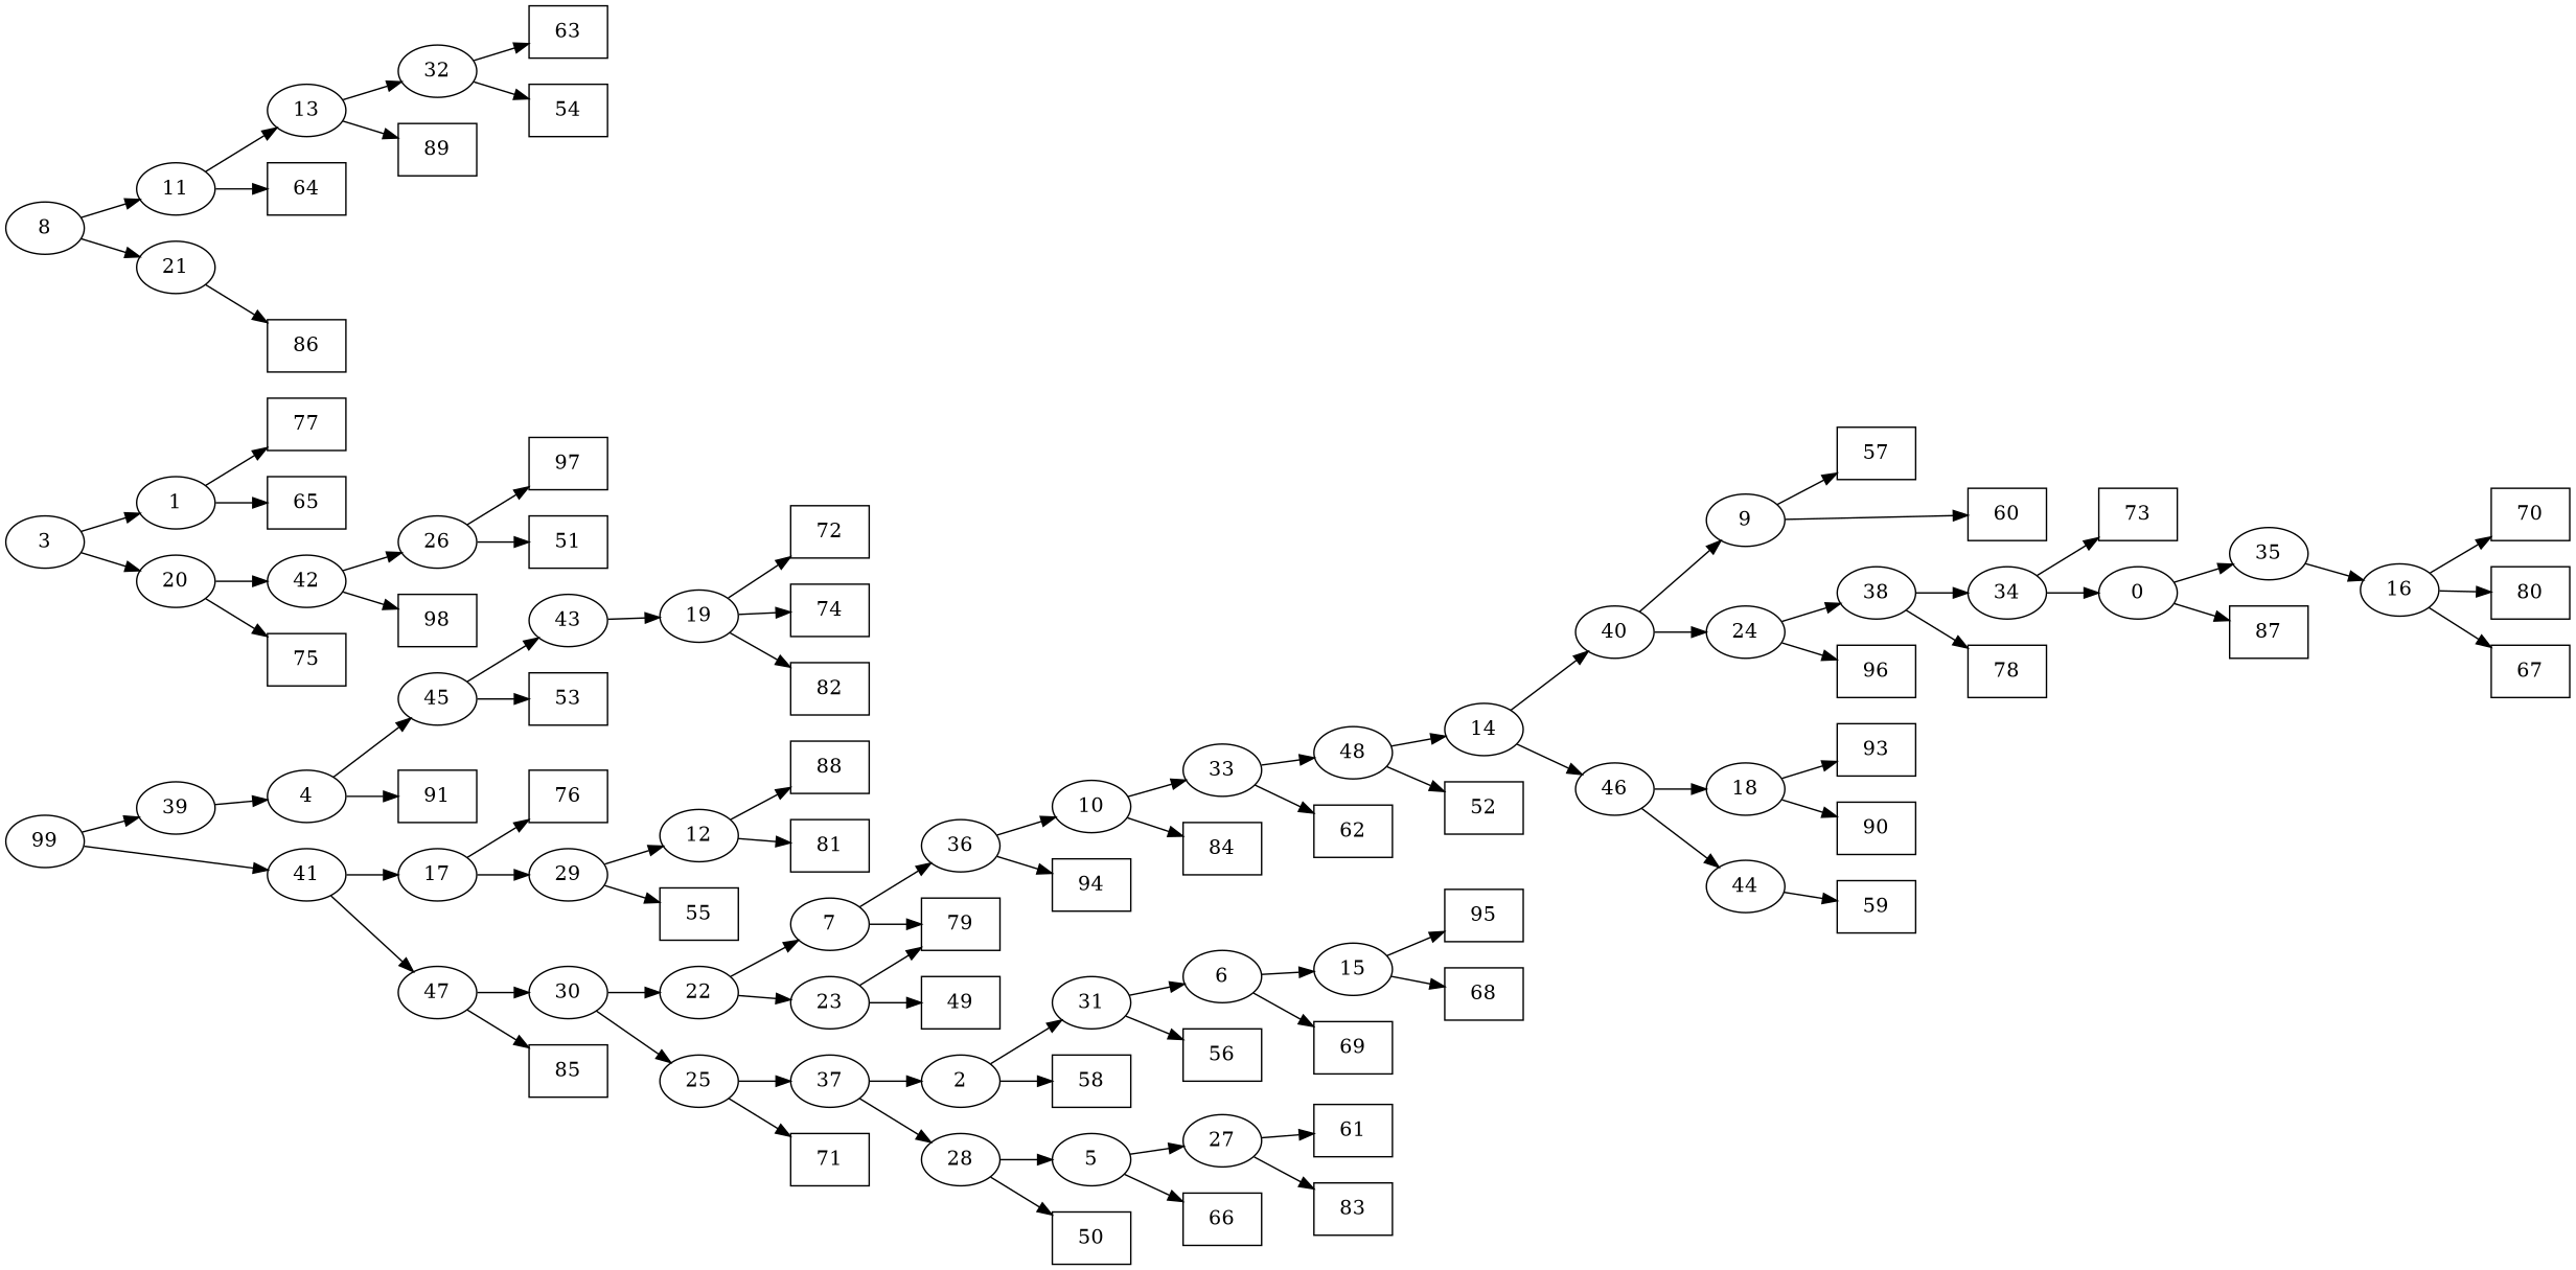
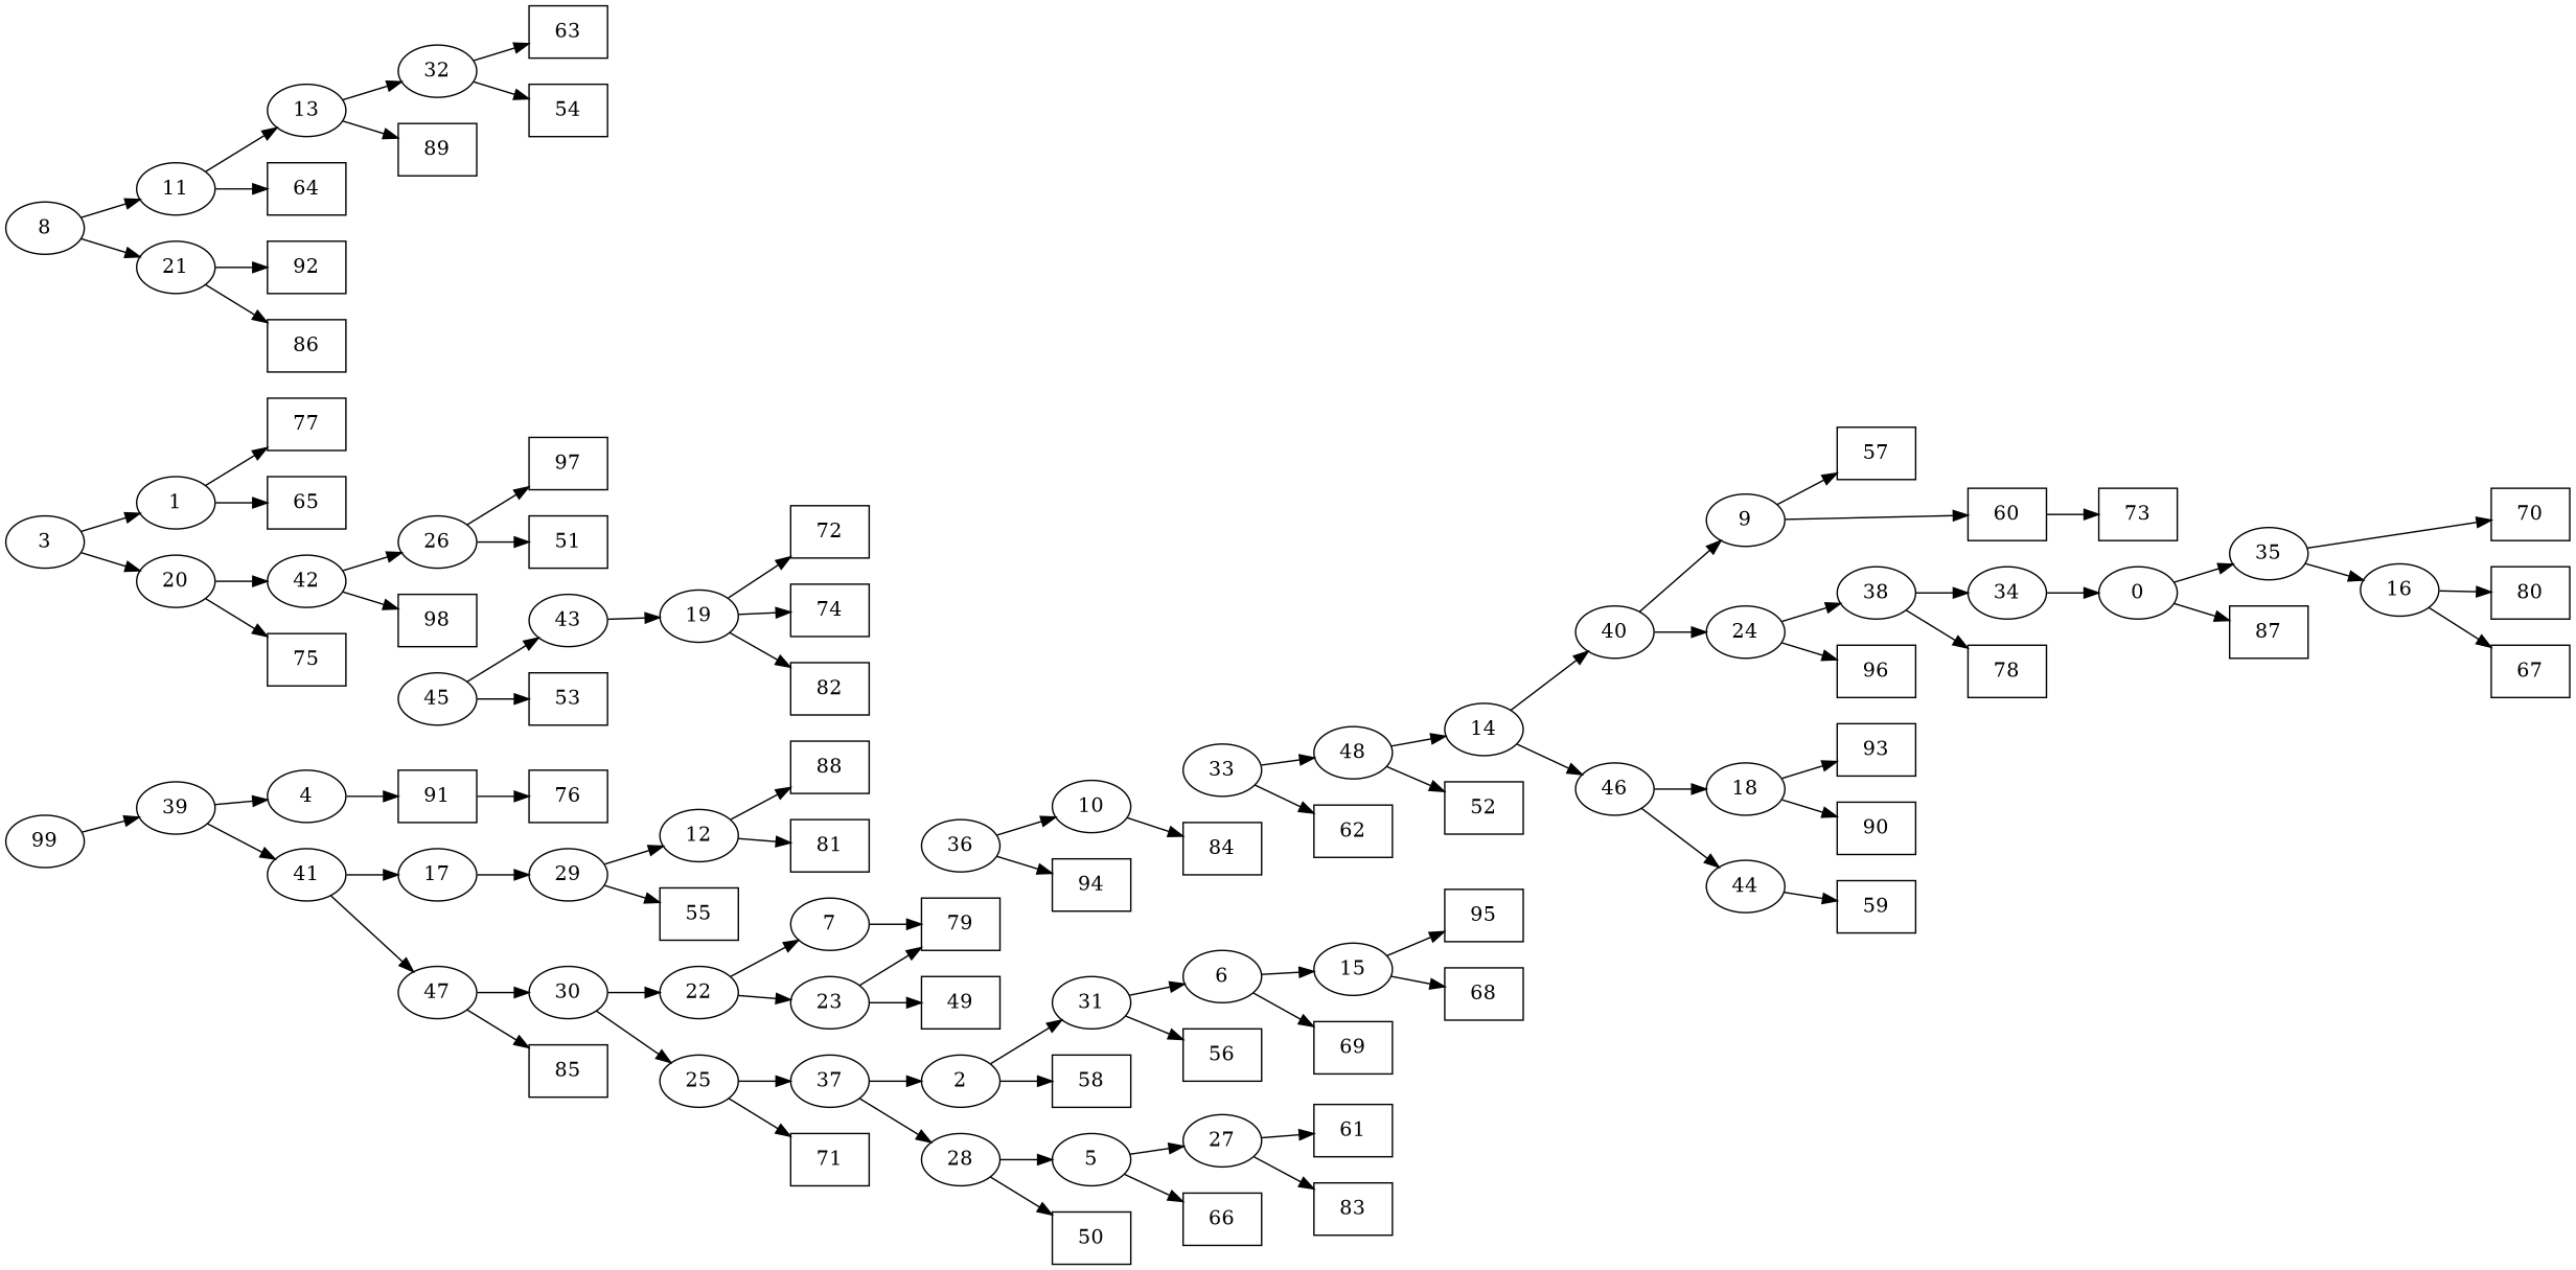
  digraph {
    rankdir=LR
    n1 [label=0]
    n2 [label=35]
    n3 [label=87 shape=box]
    n4 [label=16]
    n5 [label=70 shape=box]
    n6 [label=1]
    n7 [label=77 shape=box]
    n8 [label=65 shape=box]
    n9 [label=2]
    n10 [label=31]
    n11 [label=58 shape=box]
    n12 [label=6]
    n13 [label=56 shape=box]
    n14 [label=3]
    n15 [label=20]
    n16 [label=42]
    n17 [label=75 shape=box]
    n18 [label=4]
    n19 [label=45]
    n20 [label=91 shape=box]
    n21 [label=43]
    n22 [label=53 shape=box]
    n23 [label=5]
    n24 [label=27]
    n25 [label=66 shape=box]
    n26 [label=61 shape=box]
    n27 [label=83 shape=box]
    n28 [label=15]
    n29 [label=69 shape=box]
    n30 [label=95 shape=box]
    n31 [label=68 shape=box]
    n32 [label=7]
    n33 [label=36]
    n34 [label=79 shape=box]
    n35 [label=10]
    n36 [label=94 shape=box]
    n37 [label=8]
    n38 [label=11]
    n39 [label=21]
    n40 [label=13]
    n41 [label=64 shape=box]
+   n42 [label=92 shape=box]
    n43 [label=86 shape=box]
    n44 [label=9]
    n45 [label=57 shape=box]
    n46 [label=60 shape=box]
    n47 [label=33]
    n48 [label=84 shape=box]
    n49 [label=48]
    n50 [label=62 shape=box]
    n51 [label=32]
    n52 [label=89 shape=box]
    n53 [label=12]
    n54 [label=88 shape=box]
    n55 [label=81 shape=box]
    n56 [label=63 shape=box]
    n57 [label=54 shape=box]
    n58 [label=14]
    n59 [label=40]
    n60 [label=46]
    n61 [label=24]
    n62 [label=18]
    n63 [label=44]
    n64 [label=80 shape=box]
    n65 [label=67 shape=box]
    n66 [label=17]
    n67 [label=29]
    n68 [label=76 shape=box]
    n69 [label=55 shape=box]
    n70 [label=93 shape=box]
    n71 [label=90 shape=box]
    n72 [label=19]
    n73 [label=72 shape=box]
    n74 [label=74 shape=box]
    n75 [label=82 shape=box]
    n76 [label=26]
    n77 [label=98 shape=box]
    n78 [label=22]
    n79 [label=23]
    n80 [label=49 shape=box]
    n81 [label=38]
    n82 [label=96 shape=box]
    n83 [label=34]
    n84 [label=78 shape=box]
    n85 [label=25]
    n86 [label=37]
    n87 [label=71 shape=box]
    n88 [label=28]
    n89 [label=97 shape=box]
    n90 [label=51 shape=box]
    n91 [label=50 shape=box]
    n92 [label=30]
    n93 [label=52 shape=box]
    n94 [label=73 shape=box]
    n95 [label=39]
    n96 [label=41]
    n97 [label=47]
    n98 [label=85 shape=box]
    n99 [label=59 shape=box]
    n100 [label=99]
    n1 -> n2
    n1 -> n3
    n2 -> n4
-   n4 -> n5
+   n2 -> n5
    n4 -> n64
    n4 -> n65
    n6 -> n7
    n6 -> n8
    n9 -> n10
    n9 -> n11
    n10 -> n12
    n10 -> n13
    n12 -> n28
    n12 -> n29
    n14 -> n6
    n14 -> n15
    n15 -> n16
    n15 -> n17
    n16 -> n76
    n16 -> n77
-   n18 -> n19
    n18 -> n20
    n19 -> n21
    n19 -> n22
    n21 -> n72
    n23 -> n24
    n23 -> n25
    n24 -> n26
    n24 -> n27
    n28 -> n30
    n28 -> n31
-   n32 -> n33
    n32 -> n34
    n33 -> n35
    n33 -> n36
-   n35 -> n47
    n35 -> n48
    n37 -> n38
    n37 -> n39
    n38 -> n40
    n38 -> n41
+   n39 -> n42
    n39 -> n43
    n40 -> n51
    n40 -> n52
    n44 -> n45
    n44 -> n46
    n47 -> n49
    n47 -> n50
    n49 -> n58
    n49 -> n93
    n51 -> n56
    n51 -> n57
    n53 -> n54
    n53 -> n55
    n58 -> n59
    n58 -> n60
    n59 -> n44
    n59 -> n61
    n60 -> n62
    n60 -> n63
    n61 -> n81
    n61 -> n82
    n62 -> n70
    n62 -> n71
    n63 -> n99
    n66 -> n67
-   n66 -> n68
+   n20 -> n68
    n67 -> n53
    n67 -> n69
    n72 -> n73
    n72 -> n74
    n72 -> n75
    n76 -> n89
    n76 -> n90
    n78 -> n32
    n78 -> n79
    n79 -> n34
    n79 -> n80
    n81 -> n83
    n81 -> n84
    n83 -> n1
-   n83 -> n94
+   n46 -> n94
    n85 -> n86
    n85 -> n87
    n86 -> n9
    n86 -> n88
    n88 -> n23
    n88 -> n91
    n92 -> n78
    n92 -> n85
    n95 -> n18
-   n100 -> n96
+   n95 -> n96
    n96 -> n66
    n96 -> n97
    n97 -> n92
    n97 -> n98
    n100 -> n95
  }
